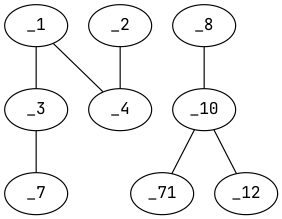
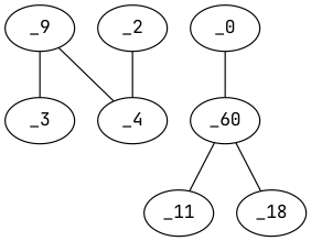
  graph {
    fontname="JetBrains Mono"
    node [charge=0 chem=1 fontname="JetBrains Mono" symbol="C  " x=2.866 y=-0.183]
    edge [fontname="JetBrains Mono" valence=1]
-   _1 [chem=5 symbol="S  " y=1.317]
+   _1 [chem=5 symbol="S  " y=1.317 label=_9]
    _3 [y=0.317]
    _4 [x=4.5981 y=2.317]
    _2 [chem=5 symbol="S  " x=3.7321 y=1.817]
-   _7 [x=2]
-   _8 [x=3.7321]
-   _10 [x=3.7321 y=-1.183]
-   _11 [y=-1.683 label=_71]
-   _12 [chem=7 symbol="Cl " y=-2.683]
+   _8 [x=3.7321 label=_0]
+   _10 [x=3.7321 y=-1.183 label=_60]
+   _11 [y=-1.683]
+   _12 [chem=7 symbol="Cl " y=-2.683 label=_18]
    _1 -- _3
    _1 -- _4
-   _3 -- _7 [valence=2]
    _2 -- _4
    _8 -- _10 [valence=2]
    _10 -- _11
    _10 -- _12
  }
